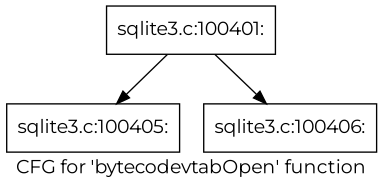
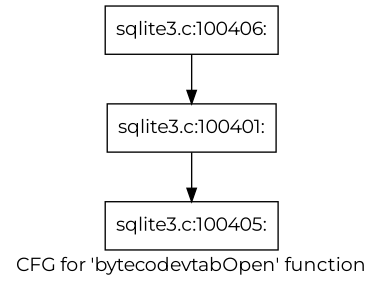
  digraph {
    fontname=Montserrat
    label="CFG for 'bytecodevtabOpen' function"
    node [fontname=Montserrat shape=record]
    edge [fontname=Montserrat]
    n1 [label="{sqlite3.c:100401:}"]
    n2 [label="{sqlite3.c:100405:}"]
    n3 [label="{sqlite3.c:100406:}"]
    n1 -> n2
-   n1 -> n3
+   n3 -> n1
  }
